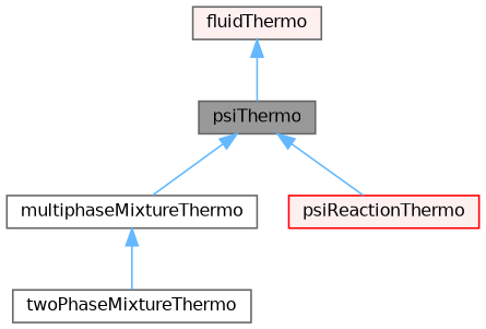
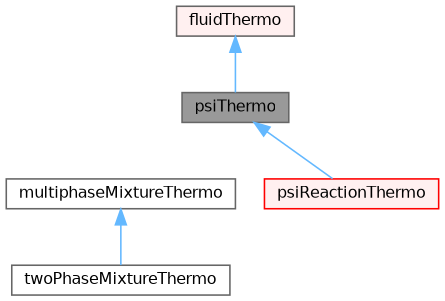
  digraph {
    node [color=gray40 fillcolor=white fontname=Helvetica fontsize=10 shape=box style=filled]
    edge [color=steelblue1 dir=back fontname=Helvetica fontsize=10 labelfontname=Helvetica labelfontsize=10 style=solid]
    n1 [fillcolor=grey60 fontcolor=black height=0.2 label=psiThermo width=0.4]
    n2 [height=0.2 label=multiphaseMixtureThermo width=0.4]
    n3 [color=red fillcolor="#FFF0F0" height=0.2 label=psiReactionThermo width=0.4]
    n4 [height=0.2 label=twoPhaseMixtureThermo width=0.4]
    n5 [fillcolor="#FFF0F0" height=0.2 label=fluidThermo width=0.4]
-   n1 -> n2
    n1 -> n3
    n2 -> n4
    n5 -> n1
  }
